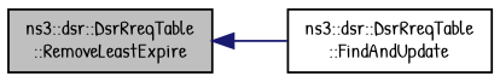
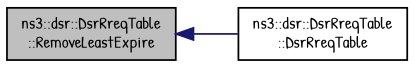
  digraph {
    rankdir=LR
    fontname="Patrick Hand"
    node [color=black fontname="Patrick Hand" fontsize=10 shape=record style=filled]
    n1 [fillcolor=grey75 fontcolor=black height=0.2 label="ns3::dsr::DsrRreqTable\l::RemoveLeastExpire" width=0.4]
-   n2 [fillcolor=white height=0.2 label="ns3::dsr::DsrRreqTable\l::FindAndUpdate" width=0.4]
+   n2 [fillcolor=white height=0.2 label="ns3::dsr::DsrRreqTable\l::DsrRreqTable" width=0.4]
    n1 -> n2 [color=midnightblue dir=back fontname="Patrick Hand" fontsize=10 labelfontname=Helvetica labelfontsize=10 style=solid]
  }
